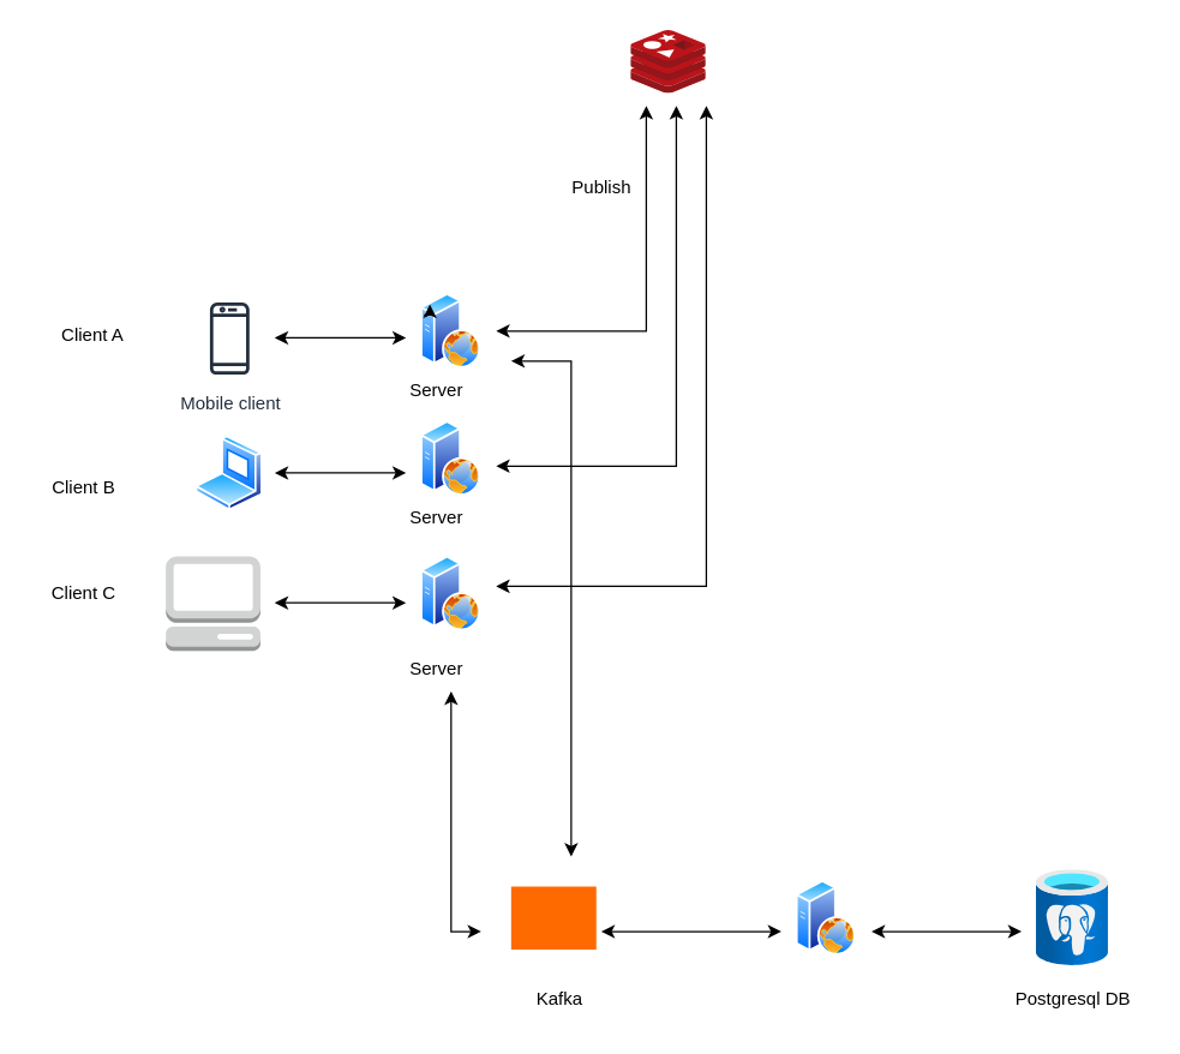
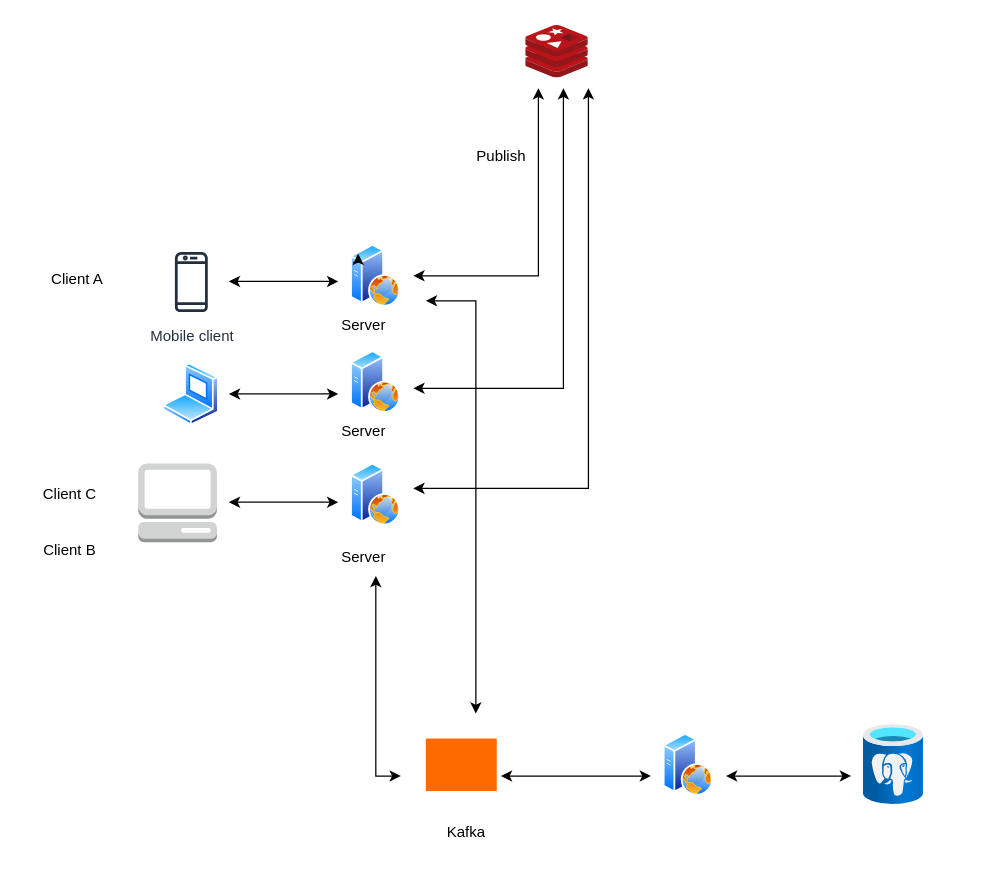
  <mxCell id="0" />
  <mxCell id="1" parent="0" />
  <mxCell id="2" value="" style="image;aspect=fixed;perimeter=ellipsePerimeter;html=1;align=center;shadow=0;dashed=0;spacingTop=3;image=img/lib/active_directory/web_server.svg;" vertex="1" parent="1"><mxGeometry x="280" y="195" width="40" height="50" as="geometry" /></mxCell>
  <mxCell id="3" value="" style="image;aspect=fixed;perimeter=ellipsePerimeter;html=1;align=center;shadow=0;dashed=0;spacingTop=3;image=img/lib/active_directory/web_server.svg;" vertex="1" parent="1"><mxGeometry x="280" y="280" width="40" height="50" as="geometry" /></mxCell>
  <mxCell id="4" value="" style="image;aspect=fixed;perimeter=ellipsePerimeter;html=1;align=center;shadow=0;dashed=0;spacingTop=3;image=img/lib/active_directory/web_server.svg;" vertex="1" parent="1"><mxGeometry x="280" y="370" width="40" height="50" as="geometry" /></mxCell>
  <mxCell id="5" value="Mobile client" style="sketch=0;outlineConnect=0;fontColor=#232F3E;gradientColor=none;strokeColor=#232F3E;fillColor=#ffffff;dashed=0;verticalLabelPosition=bottom;verticalAlign=top;align=center;html=1;fontSize=12;fontStyle=0;aspect=fixed;shape=mxgraph.aws4.resourceIcon;resIcon=mxgraph.aws4.mobile_client;" vertex="1" parent="1"><mxGeometry x="122.5" y="195" width="60" height="60" as="geometry" /></mxCell>
  <mxCell id="6" value="" style="image;aspect=fixed;perimeter=ellipsePerimeter;html=1;align=center;shadow=0;dashed=0;spacingTop=3;image=img/lib/active_directory/laptop_client.svg;" vertex="1" parent="1"><mxGeometry x="130" y="290" width="45" height="50" as="geometry" /></mxCell>
  <mxCell id="7" value="" style="outlineConnect=0;dashed=0;verticalLabelPosition=bottom;verticalAlign=top;align=center;html=1;shape=mxgraph.aws3.management_console;fillColor=#D2D3D3;gradientColor=none;" vertex="1" parent="1"><mxGeometry x="110" y="370" width="63" height="63" as="geometry" /></mxCell>
  <mxCell id="8" value="" style="endArrow=classic;startArrow=classic;html=1;rounded=0;" edge="1" parent="1"><mxGeometry width="50" height="50" relative="1" as="geometry"><mxPoint x="182.5" y="314.5" as="sourcePoint" /><mxPoint x="270" y="314.5" as="targetPoint" /></mxGeometry></mxCell>
  <mxCell id="9" style="edgeStyle=orthogonalEdgeStyle;rounded=0;orthogonalLoop=1;jettySize=auto;html=1;exitX=0;exitY=0.25;exitDx=0;exitDy=0;entryX=0;entryY=0;entryDx=0;entryDy=0;" edge="1" parent="1" source="2" target="2"><mxGeometry relative="1" as="geometry" /></mxCell>
  <mxCell id="10" value="" style="endArrow=classic;startArrow=classic;html=1;rounded=0;" edge="1" parent="1"><mxGeometry width="50" height="50" relative="1" as="geometry"><mxPoint x="182.5" y="224.5" as="sourcePoint" /><mxPoint x="270" y="224.5" as="targetPoint" /></mxGeometry></mxCell>
  <mxCell id="11" value="" style="endArrow=classic;startArrow=classic;html=1;rounded=0;" edge="1" parent="1"><mxGeometry width="50" height="50" relative="1" as="geometry"><mxPoint x="182.5" y="401" as="sourcePoint" /><mxPoint x="270" y="401" as="targetPoint" /></mxGeometry></mxCell>
  <mxCell id="12" value="" style="image;sketch=0;aspect=fixed;html=1;points=[];align=center;fontSize=12;image=img/lib/mscae/Cache_Redis_Product.svg;" vertex="1" parent="1"><mxGeometry x="420" y="20" width="50" height="42" as="geometry" /></mxCell>
  <mxCell id="13" value="" style="endArrow=classic;startArrow=classic;html=1;rounded=0;" edge="1" parent="1"><mxGeometry width="50" height="50" relative="1" as="geometry"><mxPoint x="330" y="220" as="sourcePoint" /><mxPoint x="430" y="70" as="targetPoint" /><Array as="points"><mxPoint x="430" y="220" /></Array></mxGeometry></mxCell>
  <mxCell id="14" value="" style="endArrow=classic;startArrow=classic;html=1;rounded=0;" edge="1" parent="1"><mxGeometry width="50" height="50" relative="1" as="geometry"><mxPoint x="330" y="310" as="sourcePoint" /><mxPoint x="450" y="70" as="targetPoint" /><Array as="points"><mxPoint x="450" y="310" /></Array></mxGeometry></mxCell>
  <mxCell id="15" value="" style="endArrow=classic;startArrow=classic;html=1;rounded=0;" edge="1" parent="1"><mxGeometry width="50" height="50" relative="1" as="geometry"><mxPoint x="330" y="390" as="sourcePoint" /><mxPoint x="470" y="70" as="targetPoint" /><Array as="points"><mxPoint x="470" y="390" /></Array></mxGeometry></mxCell>
  <mxCell id="16" value="" style="points=[];aspect=fixed;html=1;align=center;shadow=0;dashed=0;fillColor=#FF6A00;strokeColor=none;shape=mxgraph.alibaba_cloud.kafka;" vertex="1" parent="1"><mxGeometry x="340" y="590" width="56.7" height="42" as="geometry" /></mxCell>
  <mxCell id="17" value="&lt;div&gt;Kafka&lt;/div&gt;" style="text;html=1;align=center;verticalAlign=middle;resizable=0;points=[];autosize=1;strokeColor=none;fillColor=none;" vertex="1" parent="1"><mxGeometry x="346.7" y="650" width="50" height="30" as="geometry" /></mxCell>
  <mxCell id="18" value="" style="endArrow=classic;startArrow=classic;html=1;rounded=0;" edge="1" parent="1"><mxGeometry width="50" height="50" relative="1" as="geometry"><mxPoint x="380" y="570" as="sourcePoint" /><mxPoint x="340" y="240" as="targetPoint" /><Array as="points"><mxPoint x="380" y="240" /></Array></mxGeometry></mxCell>
  <mxCell id="19" value="" style="endArrow=classic;startArrow=classic;html=1;rounded=0;" edge="1" parent="1"><mxGeometry width="50" height="50" relative="1" as="geometry"><mxPoint x="320" y="620" as="sourcePoint" /><mxPoint x="300" y="460" as="targetPoint" /><Array as="points"><mxPoint x="300" y="620" /></Array></mxGeometry></mxCell>
  <mxCell id="20" value="" style="image;aspect=fixed;perimeter=ellipsePerimeter;html=1;align=center;shadow=0;dashed=0;spacingTop=3;image=img/lib/active_directory/web_server.svg;" vertex="1" parent="1"><mxGeometry x="530" y="586" width="40" height="50" as="geometry" /></mxCell>
  <mxCell id="21" value="" style="endArrow=classic;startArrow=classic;html=1;rounded=0;" edge="1" parent="1"><mxGeometry width="50" height="50" relative="1" as="geometry"><mxPoint x="400" y="620" as="sourcePoint" /><mxPoint x="520" y="620" as="targetPoint" /></mxGeometry></mxCell>
  <mxCell id="22" value="" style="image;aspect=fixed;html=1;points=[];align=center;fontSize=12;image=img/lib/azure2/databases/Azure_Database_PostgreSQL_Server.svg;" vertex="1" parent="1"><mxGeometry x="690" y="579" width="48" height="64" as="geometry" /></mxCell>
  <mxCell id="23" value="" style="endArrow=classic;startArrow=classic;html=1;rounded=0;" edge="1" parent="1"><mxGeometry width="50" height="50" relative="1" as="geometry"><mxPoint x="580" y="620" as="sourcePoint" /><mxPoint x="680" y="620" as="targetPoint" /></mxGeometry></mxCell>
  <mxCell id="24" value="Client A" style="text;html=1;align=center;verticalAlign=middle;resizable=0;points=[];autosize=1;strokeColor=none;fillColor=none;" vertex="1" parent="1"><mxGeometry x="26" y="208" width="70" height="30" as="geometry" /></mxCell>
  <mxCell id="25" value="&lt;div&gt;Client C&lt;/div&gt;" style="text;html=1;align=center;verticalAlign=middle;resizable=0;points=[];autosize=1;strokeColor=none;fillColor=none;" vertex="1" parent="1"><mxGeometry x="20" y="380" width="70" height="30" as="geometry" /></mxCell>
- <mxCell id="26" value="&lt;div&gt;Client B&lt;/div&gt;" style="text;html=1;align=center;verticalAlign=middle;resizable=0;points=[];autosize=1;strokeColor=none;fillColor=none;" vertex="1" parent="1"><mxGeometry x="20" y="310" width="70" height="30" as="geometry" /></mxCell>
- <mxCell id="27" value="&lt;div&gt;Postgresql DB&lt;/div&gt;" style="text;html=1;align=center;verticalAlign=middle;resizable=0;points=[];autosize=1;strokeColor=none;fillColor=none;" vertex="1" parent="1"><mxGeometry x="664" y="650" width="100" height="30" as="geometry" /></mxCell>
+ <mxCell id="26" value="&lt;div&gt;Client B&lt;/div&gt;" style="text;html=1;align=center;verticalAlign=middle;resizable=0;points=[];autosize=1;strokeColor=none;fillColor=none;" vertex="1" parent="1"><mxGeometry x="20" y="425" width="70" height="30" as="geometry" /></mxCell>
  <mxCell id="28" value="Server" style="text;html=1;align=center;verticalAlign=middle;resizable=0;points=[];autosize=1;strokeColor=none;fillColor=none;" vertex="1" parent="1"><mxGeometry x="260" y="245" width="60" height="30" as="geometry" /></mxCell>
  <mxCell id="29" value="Server" style="text;html=1;align=center;verticalAlign=middle;resizable=0;points=[];autosize=1;strokeColor=none;fillColor=none;" vertex="1" parent="1"><mxGeometry x="260" y="330" width="60" height="30" as="geometry" /></mxCell>
  <mxCell id="30" value="Server" style="text;html=1;align=center;verticalAlign=middle;resizable=0;points=[];autosize=1;strokeColor=none;fillColor=none;" vertex="1" parent="1"><mxGeometry x="260" y="430" width="60" height="30" as="geometry" /></mxCell>
  <mxCell id="31" value="Publish" style="text;html=1;align=center;verticalAlign=middle;resizable=0;points=[];autosize=1;strokeColor=none;fillColor=none;" vertex="1" parent="1"><mxGeometry x="370" y="110" width="60" height="30" as="geometry" /></mxCell>
